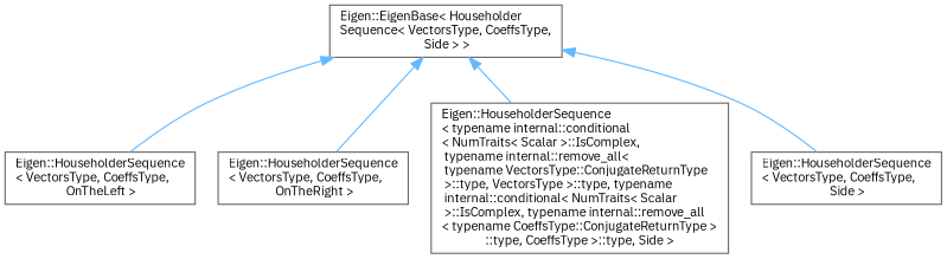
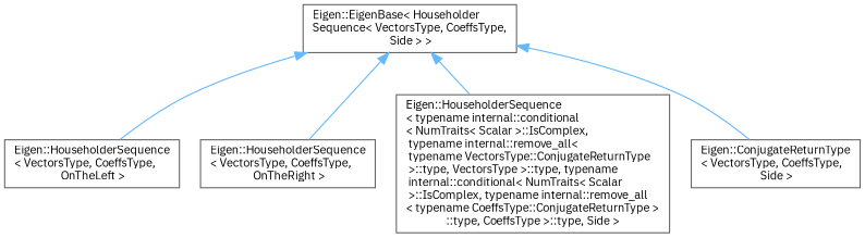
  digraph {
    rankdir=TB
    fontname="IBM Plex Sans"
    node [color=grey40 fillcolor=white fontname="IBM Plex Sans" fontsize=10 shape=box style=filled]
    edge [color=steelblue1 dir=back fontname="IBM Plex Sans" fontsize=10 labelfontname=Helvetica labelfontsize=10 style=solid]
    n1 [height=0.2 label="Eigen::EigenBase\< Householder\lSequence\< VectorsType, CoeffsType,\l Side \> \>" width=0.4]
    n2 [height=0.2 label="Eigen::HouseholderSequence\l\< VectorsType, CoeffsType,\l OnTheLeft \>" width=0.4]
    n3 [height=0.2 label="Eigen::HouseholderSequence\l\< VectorsType, CoeffsType,\l OnTheRight \>" width=0.4]
    n4 [height=0.2 label="Eigen::HouseholderSequence\l\< typename internal::conditional\l\< NumTraits\< Scalar \>::IsComplex,\l typename internal::remove_all\<\l typename VectorsType::ConjugateReturnType\l \>::type, VectorsType \>::type, typename\l internal::conditional\< NumTraits\< Scalar\l \>::IsComplex, typename internal::remove_all\l\< typename CoeffsType::ConjugateReturnType \>\l::type, CoeffsType \>::type, Side \>" width=0.4]
-   n5 [height=0.2 label="Eigen::HouseholderSequence\l\< VectorsType, CoeffsType,\l Side \>" width=0.4]
+   n5 [height=0.2 label="Eigen::ConjugateReturnType\l\< VectorsType, CoeffsType,\l Side \>" width=0.4]
    n1 -> n2
    n1 -> n3
    n1 -> n4
    n1 -> n5
  }
